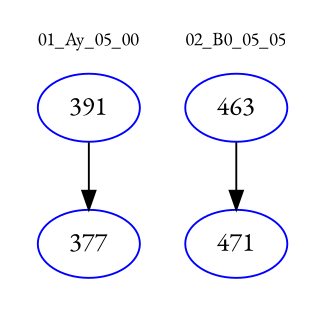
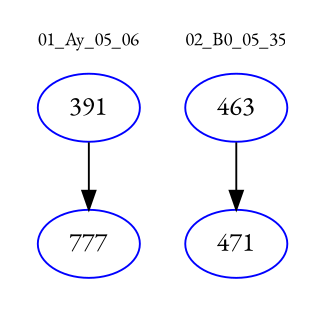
  digraph {
    fontname="EB Garamond"
    node [color=blue fontname="EB Garamond"]
    edge [color=black fontname="EB Garamond"]
    n1 [label=391]
-   n2 [label=377]
+   n2 [label=777]
    n3 [label=463]
    n4 [label=471]
    subgraph cluster_1 {
      color=white
      fontsize=10
-     label="01_Ay_05_00"
+     label="01_Ay_05_06"
      n1
      n2
    }
    subgraph cluster_2 {
      color=white
      fontsize=10
-     label="02_B0_05_05"
+     label="02_B0_05_35"
      n3
      n4
    }
    n1 -> n2
    n3 -> n4
  }
